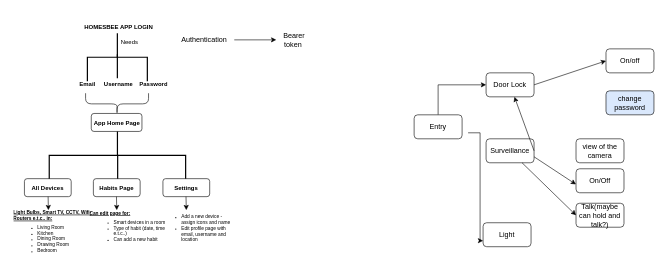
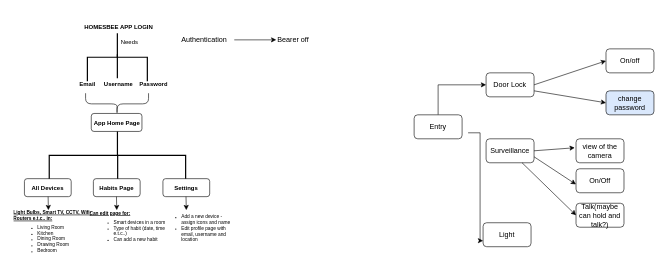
  <mxCell id="0" />
  <mxCell id="1" parent="0" />
  <mxCell id="2" value="Authentication" style="text;html=1;strokeColor=none;fillColor=none;align=center;verticalAlign=middle;whiteSpace=wrap;rounded=0;" parent="1" vertex="1"><mxGeometry x="310" y="51" width="60" height="30" as="geometry" /></mxCell>
- <mxCell id="3" value="Bearer token&amp;nbsp;" style="text;html=1;strokeColor=none;fillColor=none;align=center;verticalAlign=middle;whiteSpace=wrap;rounded=0;" parent="1" vertex="1"><mxGeometry x="460" y="51" width="60" height="30" as="geometry" /></mxCell>
+ <mxCell id="3" value="Bearer off&amp;nbsp;" style="text;html=1;strokeColor=none;fillColor=none;align=center;verticalAlign=middle;whiteSpace=wrap;rounded=0;" parent="1" vertex="1"><mxGeometry x="460" y="51" width="60" height="30" as="geometry" /></mxCell>
  <mxCell id="4" value="" style="endArrow=classic;html=1;rounded=0;entryX=0;entryY=0.5;entryDx=0;entryDy=0;" parent="1" target="3" edge="1"><mxGeometry width="50" height="50" relative="1" as="geometry"><mxPoint x="390" y="66" as="sourcePoint" /><mxPoint x="550" y="91" as="targetPoint" /></mxGeometry></mxCell>
  <mxCell id="5" value="" style="strokeWidth=2;html=1;shape=mxgraph.flowchart.annotation_2;align=left;labelPosition=right;pointerEvents=1;rotation=90;" parent="1" vertex="1"><mxGeometry x="152" y="145" width="86.25" height="227.5" as="geometry" /></mxCell>
  <mxCell id="6" value="" style="edgeStyle=orthogonalEdgeStyle;rounded=0;orthogonalLoop=1;jettySize=auto;html=1;" parent="1" source="7" target="8" edge="1"><mxGeometry relative="1" as="geometry"><Array as="points"><mxPoint x="730" y="141" /></Array></mxGeometry></mxCell>
  <mxCell id="7" value="Entry" style="rounded=1;whiteSpace=wrap;html=1;" parent="1" vertex="1"><mxGeometry x="690" y="191" width="80" height="40" as="geometry" /></mxCell>
  <mxCell id="8" value="Door Lock" style="rounded=1;whiteSpace=wrap;html=1;" parent="1" vertex="1"><mxGeometry x="810" y="121" width="80" height="40" as="geometry" /></mxCell>
  <mxCell id="9" value="" style="rounded=0;orthogonalLoop=1;jettySize=auto;html=1;exitX=1;exitY=0.5;exitDx=0;exitDy=0;" parent="1" source="8" edge="1"><mxGeometry relative="1" as="geometry"><mxPoint x="930" y="151" as="sourcePoint" /><mxPoint x="1010" y="100.966" as="targetPoint" /></mxGeometry></mxCell>
  <mxCell id="10" value="Surveillance" style="rounded=1;whiteSpace=wrap;html=1;" parent="1" vertex="1"><mxGeometry x="810" y="231" width="80" height="40" as="geometry" /></mxCell>
  <mxCell id="11" value="On/off" style="rounded=1;whiteSpace=wrap;html=1;" parent="1" vertex="1"><mxGeometry x="1010" y="81" width="80" height="40" as="geometry" /></mxCell>
  <mxCell id="12" value="change password" style="rounded=1;whiteSpace=wrap;html=1;fillColor=#dae8fc;" parent="1" vertex="1"><mxGeometry x="1010" y="151" width="80" height="40" as="geometry" /></mxCell>
+ <mxCell id="13" value="" style="rounded=0;orthogonalLoop=1;jettySize=auto;html=1;exitX=1;exitY=0.75;exitDx=0;exitDy=0;entryX=0;entryY=0.5;entryDx=0;entryDy=0;" parent="1" source="8" target="12" edge="1"><mxGeometry relative="1" as="geometry"><mxPoint x="890" y="197.58" as="sourcePoint" /><mxPoint x="1011.52" y="204.42" as="targetPoint" /></mxGeometry></mxCell>
  <mxCell id="14" value="view of the camera" style="rounded=1;whiteSpace=wrap;html=1;" parent="1" vertex="1"><mxGeometry x="960" y="231" width="80" height="40" as="geometry" /></mxCell>
- <mxCell id="15" value="" style="rounded=0;orthogonalLoop=1;jettySize=auto;html=1;exitX=1;exitY=0.5;exitDx=0;exitDy=0;" parent="1" source="10" target="8" edge="1"><mxGeometry relative="1" as="geometry"><mxPoint x="900" y="151" as="sourcePoint" /><mxPoint x="1020" y="110.966" as="targetPoint" /></mxGeometry></mxCell>
+ <mxCell id="15" value="" style="rounded=0;orthogonalLoop=1;jettySize=auto;html=1;exitX=1;exitY=0.5;exitDx=0;exitDy=0;entryX=-0.027;entryY=0.374;entryDx=0;entryDy=0;entryPerimeter=0;" parent="1" source="10" target="14" edge="1"><mxGeometry relative="1" as="geometry"><mxPoint x="900" y="151" as="sourcePoint" /><mxPoint x="1020" y="110.966" as="targetPoint" /></mxGeometry></mxCell>
  <mxCell id="16" value="On/Off" style="rounded=1;whiteSpace=wrap;html=1;" parent="1" vertex="1"><mxGeometry x="960" y="281" width="80" height="40" as="geometry" /></mxCell>
  <mxCell id="17" value="Talk(maybe can hold and talk?)" style="rounded=1;whiteSpace=wrap;html=1;" parent="1" vertex="1"><mxGeometry x="960" y="338.5" width="80" height="40" as="geometry" /></mxCell>
  <mxCell id="18" value="" style="rounded=0;orthogonalLoop=1;jettySize=auto;html=1;exitX=1;exitY=0.75;exitDx=0;exitDy=0;entryX=-0.002;entryY=0.649;entryDx=0;entryDy=0;entryPerimeter=0;" parent="1" source="10" target="16" edge="1"><mxGeometry relative="1" as="geometry"><mxPoint x="900" y="261" as="sourcePoint" /><mxPoint x="967.84" y="255.96" as="targetPoint" /></mxGeometry></mxCell>
  <mxCell id="19" value="" style="rounded=0;orthogonalLoop=1;jettySize=auto;html=1;exitX=0.75;exitY=1;exitDx=0;exitDy=0;entryX=0;entryY=0.5;entryDx=0;entryDy=0;" parent="1" source="10" target="17" edge="1"><mxGeometry relative="1" as="geometry"><mxPoint x="910" y="281" as="sourcePoint" /><mxPoint x="940" y="311" as="targetPoint" /></mxGeometry></mxCell>
  <mxCell id="20" value="Light" style="rounded=1;whiteSpace=wrap;html=1;" parent="1" vertex="1"><mxGeometry x="805" y="371" width="80" height="40" as="geometry" /></mxCell>
  <mxCell id="21" value="" style="edgeStyle=orthogonalEdgeStyle;rounded=0;orthogonalLoop=1;jettySize=auto;html=1;entryX=0;entryY=0.75;entryDx=0;entryDy=0;" parent="1" target="20" edge="1"><mxGeometry relative="1" as="geometry"><mxPoint x="780" y="221" as="sourcePoint" /><mxPoint x="820" y="261" as="targetPoint" /><Array as="points"><mxPoint x="800" y="221" /><mxPoint x="800" y="401" /></Array></mxGeometry></mxCell>
  <mxCell id="22" value="" style="strokeWidth=2;html=1;shape=mxgraph.flowchart.annotation_2;align=left;labelPosition=right;pointerEvents=1;rotation=90;" parent="1" vertex="1"><mxGeometry x="155" y="45" width="80" height="100" as="geometry" /></mxCell>
  <mxCell id="23" value="&lt;font style=&quot;font-size: 10px;&quot;&gt;HOMESBEE APP LOGIN&lt;/font&gt;" style="text;strokeColor=none;fillColor=none;html=1;fontSize=24;fontStyle=1;verticalAlign=middle;align=center;" parent="1" vertex="1"><mxGeometry x="147" y="20" width="100" height="40" as="geometry" /></mxCell>
  <mxCell id="24" value="&lt;font style=&quot;font-size: 10px; font-weight: normal;&quot;&gt;Needs&lt;/font&gt;" style="text;strokeColor=none;fillColor=none;html=1;fontSize=24;fontStyle=1;verticalAlign=middle;align=center;" parent="1" vertex="1"><mxGeometry x="165" y="46" width="100" height="40" as="geometry" /></mxCell>
  <mxCell id="25" value="&lt;div&gt;&lt;b&gt;Email&lt;/b&gt;&lt;/div&gt;" style="text;strokeColor=none;fillColor=none;html=1;whiteSpace=wrap;verticalAlign=middle;overflow=hidden;fontSize=10;" parent="1" vertex="1"><mxGeometry x="130" y="100" width="100" height="80" as="geometry" /></mxCell>
  <mxCell id="26" value="&lt;div&gt;&lt;b&gt;Username&lt;/b&gt;&lt;/div&gt;" style="text;strokeColor=none;fillColor=none;html=1;whiteSpace=wrap;verticalAlign=middle;overflow=hidden;fontSize=10;" parent="1" vertex="1"><mxGeometry x="171" y="100" width="100" height="80" as="geometry" /></mxCell>
  <mxCell id="27" value="&lt;div&gt;&lt;b&gt;Password&lt;/b&gt;&lt;/div&gt;" style="text;strokeColor=none;fillColor=none;html=1;whiteSpace=wrap;verticalAlign=middle;overflow=hidden;fontSize=10;" parent="1" vertex="1"><mxGeometry x="230" y="100" width="100" height="80" as="geometry" /></mxCell>
  <mxCell id="28" value="" style="line;strokeWidth=2;direction=south;html=1;fontSize=10;" parent="1" vertex="1"><mxGeometry x="190" y="90" width="10" height="40" as="geometry" /></mxCell>
  <mxCell id="29" value="" style="shape=curlyBracket;whiteSpace=wrap;html=1;rounded=1;flipH=1;labelPosition=right;verticalLabelPosition=middle;align=left;verticalAlign=middle;fontSize=10;rotation=90;" parent="1" vertex="1"><mxGeometry x="176.75" y="120.25" width="35.5" height="105" as="geometry" /></mxCell>
  <mxCell id="30" value="&lt;font style=&quot;font-size: 10px;&quot;&gt;&lt;b&gt;App Home Page&lt;/b&gt;&lt;/font&gt;" style="rounded=1;whiteSpace=wrap;html=1;" parent="1" vertex="1"><mxGeometry x="151.5" y="188.75" width="84.5" height="30" as="geometry" /></mxCell>
  <mxCell id="31" value="&lt;font style=&quot;font-size: 10px;&quot;&gt;&lt;b&gt;Settings&lt;/b&gt;&lt;/font&gt;" style="rounded=1;whiteSpace=wrap;html=1;" parent="1" vertex="1"><mxGeometry x="271" y="297.5" width="78" height="30" as="geometry" /></mxCell>
  <mxCell id="32" value="&lt;font style=&quot;font-size: 10px;&quot;&gt;&lt;b&gt;Habits Page&lt;/b&gt;&lt;/font&gt;" style="rounded=1;whiteSpace=wrap;html=1;" parent="1" vertex="1"><mxGeometry x="155" y="297.5" width="78" height="30" as="geometry" /></mxCell>
  <mxCell id="33" value="&lt;font style=&quot;font-size: 10px;&quot;&gt;&lt;b&gt;All Devices&lt;/b&gt;&lt;/font&gt;" style="rounded=1;whiteSpace=wrap;html=1;" parent="1" vertex="1"><mxGeometry x="40" y="297.5" width="78" height="30" as="geometry" /></mxCell>
  <mxCell id="34" value="" style="line;strokeWidth=2;direction=south;html=1;fontSize=10;" parent="1" vertex="1"><mxGeometry x="190.5" y="257.5" width="10" height="40" as="geometry" /></mxCell>
  <mxCell id="35" value="" style="endArrow=classic;html=1;rounded=0;fontSize=10;" parent="1" edge="1"><mxGeometry width="50" height="50" relative="1" as="geometry"><mxPoint x="79.5" y="327.5" as="sourcePoint" /><mxPoint x="80" y="350" as="targetPoint" /></mxGeometry></mxCell>
  <mxCell id="36" value="&lt;div&gt;&lt;b&gt;&lt;u&gt;&lt;font style=&quot;font-size: 8px;&quot;&gt;Light Bulbs, Smart TV, CCTV, Wifi-Routers e.t.c.. in:&lt;/font&gt;&lt;/u&gt;&lt;/b&gt;&lt;/div&gt;&lt;ul&gt;&lt;li&gt;&lt;font style=&quot;font-size: 8px;&quot;&gt;Living Room&lt;/font&gt;&lt;/li&gt;&lt;li&gt;&lt;font style=&quot;font-size: 8px;&quot;&gt;Kitchen&lt;/font&gt;&lt;/li&gt;&lt;li&gt;&lt;span style=&quot;font-size: 8px;&quot;&gt;Dining Room&lt;/span&gt;&lt;/li&gt;&lt;li&gt;&lt;span style=&quot;font-size: 8px;&quot;&gt;Drawing Room&lt;/span&gt;&lt;/li&gt;&lt;li&gt;&lt;font style=&quot;font-size: 8px;&quot;&gt;Bedroom&lt;/font&gt;&lt;/li&gt;&lt;/ul&gt;" style="text;strokeColor=none;fillColor=none;html=1;whiteSpace=wrap;verticalAlign=middle;overflow=hidden;fontSize=6;" parent="1" vertex="1"><mxGeometry x="20" y="347.5" width="132" height="82.5" as="geometry" /></mxCell>
  <mxCell id="37" value="&lt;div&gt;&lt;br&gt;&lt;/div&gt;&lt;ul&gt;&lt;li&gt;&lt;span style=&quot;font-size: 8px;&quot;&gt;Add a new device - assign icons and name&lt;/span&gt;&lt;/li&gt;&lt;li&gt;&lt;span style=&quot;font-size: 8px;&quot;&gt;Edit profile page with email, username and location&lt;/span&gt;&lt;/li&gt;&lt;/ul&gt;" style="text;strokeColor=none;fillColor=none;html=1;whiteSpace=wrap;verticalAlign=middle;overflow=hidden;fontSize=6;" parent="1" vertex="1"><mxGeometry x="260" y="335.5" width="132" height="82.5" as="geometry" /></mxCell>
  <mxCell id="38" value="&lt;div&gt;&lt;b&gt;&lt;u&gt;&lt;font style=&quot;font-size: 8px;&quot;&gt;Can edit page for:&lt;/font&gt;&lt;/u&gt;&lt;/b&gt;&lt;/div&gt;&lt;ul&gt;&lt;li&gt;&lt;span style=&quot;font-size: 8px;&quot;&gt;Smart devices in a room&lt;/span&gt;&lt;/li&gt;&lt;li&gt;&lt;span style=&quot;font-size: 8px;&quot;&gt;Type of habit (date, time e.t.c..)&lt;/span&gt;&lt;/li&gt;&lt;li&gt;&lt;span style=&quot;font-size: 8px;&quot;&gt;Can add a new habit&lt;/span&gt;&lt;/li&gt;&lt;/ul&gt;" style="text;strokeColor=none;fillColor=none;html=1;whiteSpace=wrap;verticalAlign=middle;overflow=hidden;fontSize=6;" parent="1" vertex="1"><mxGeometry x="147" y="338.5" width="132" height="82.5" as="geometry" /></mxCell>
  <mxCell id="39" value="" style="endArrow=classic;html=1;rounded=0;fontSize=10;" parent="1" edge="1"><mxGeometry width="50" height="50" relative="1" as="geometry"><mxPoint x="193.5" y="327.5" as="sourcePoint" /><mxPoint x="194" y="350" as="targetPoint" /></mxGeometry></mxCell>
  <mxCell id="40" value="" style="endArrow=classic;html=1;rounded=0;fontSize=10;" parent="1" edge="1"><mxGeometry width="50" height="50" relative="1" as="geometry"><mxPoint x="309.5" y="327.5" as="sourcePoint" /><mxPoint x="310" y="350" as="targetPoint" /></mxGeometry></mxCell>
